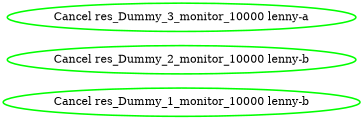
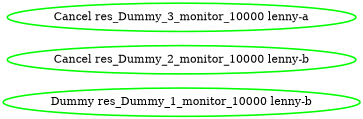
  digraph {
    rankdir=LR
    node [color=green fontcolor=black style=bold]
-   "Cancel res_Dummy_1_monitor_10000 lenny-b"
+   "Cancel res_Dummy_1_monitor_10000 lenny-b" [label="Dummy res_Dummy_1_monitor_10000 lenny-b"]
    "Cancel res_Dummy_2_monitor_10000 lenny-b"
    "Cancel res_Dummy_3_monitor_10000 lenny-a"
  }
